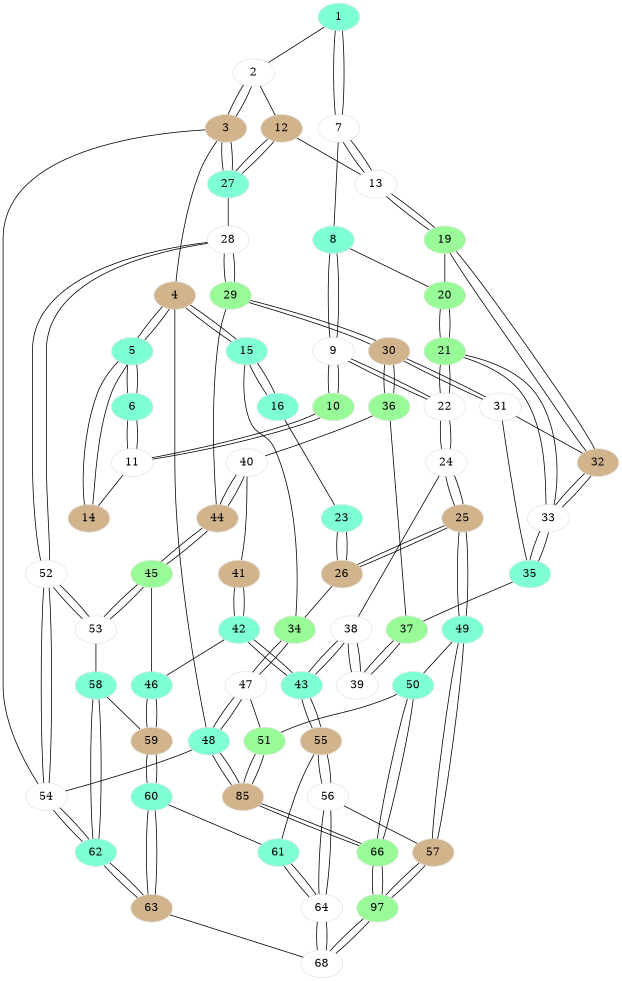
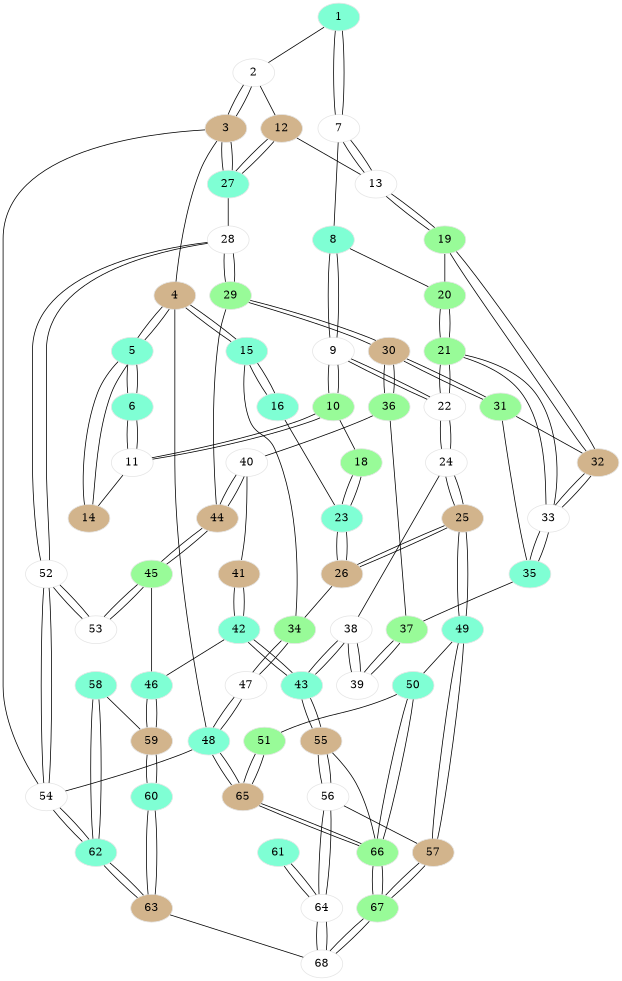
  graph {
    node [color=gray90 fillcolor=white style=filled]
    2
    1 [fillcolor=aquamarine]
    7
    3 [fillcolor=tan]
    12 [fillcolor=tan]
    8 [fillcolor=aquamarine]
    13
    4 [fillcolor=tan]
    27 [fillcolor=aquamarine]
    54
    5 [fillcolor=aquamarine]
    15 [fillcolor=aquamarine]
    48 [fillcolor=aquamarine]
    28
    62 [fillcolor=aquamarine]
    6 [fillcolor=aquamarine]
    14 [fillcolor=tan]
    16 [fillcolor=aquamarine]
    34 [fillcolor=palegreen]
-   65 [fillcolor=tan label=85]
+   65 [fillcolor=tan]
    11
    9
    20 [fillcolor=palegreen]
    19 [fillcolor=palegreen]
    10 [fillcolor=palegreen]
    22
    21 [fillcolor=palegreen]
+   18 [fillcolor=palegreen]
    24
    23 [fillcolor=aquamarine]
    32 [fillcolor=tan]
    47
    26 [fillcolor=tan]
    33
    35 [fillcolor=aquamarine]
    25 [fillcolor=tan]
    38
    49 [fillcolor=aquamarine]
    39
    43 [fillcolor=aquamarine]
    50 [fillcolor=aquamarine]
    57 [fillcolor=tan]
    29 [fillcolor=palegreen]
    52
    30 [fillcolor=tan]
    44 [fillcolor=tan]
    53
-   31
+   31 [fillcolor=palegreen]
    36 [fillcolor=palegreen]
    45 [fillcolor=palegreen]
    37 [fillcolor=palegreen]
    40
    51 [fillcolor=palegreen]
    41 [fillcolor=tan]
    55 [fillcolor=tan]
    42 [fillcolor=aquamarine]
    46 [fillcolor=aquamarine]
    59 [fillcolor=tan]
    56
    61 [fillcolor=aquamarine]
    58 [fillcolor=aquamarine]
    60 [fillcolor=aquamarine]
    66 [fillcolor=palegreen]
-   67 [fillcolor=palegreen label=97]
+   67 [fillcolor=palegreen]
    63 [fillcolor=tan]
    64
    68
    2 -- 3
    2 -- 3
    2 -- 12
    1 -- 2
    1 -- 7
    1 -- 7
    7 -- 8
    7 -- 13
    7 -- 13
    3 -- 4
    3 -- 27
    3 -- 27
    3 -- 54
    12 -- 13
    12 -- 27
    12 -- 27
    8 -- 9
    8 -- 9
    8 -- 20
    13 -- 19
    13 -- 19
    4 -- 5
    4 -- 5
    4 -- 15
    4 -- 15
    4 -- 48
    27 -- 28
    54 -- 62
    54 -- 62
    5 -- 6
    5 -- 6
    5 -- 14
    5 -- 14
    15 -- 16
    15 -- 16
    15 -- 34
    48 -- 54
    48 -- 65
    48 -- 65
    28 -- 29
    28 -- 29
    28 -- 52
    28 -- 52
    62 -- 63
    62 -- 63
    6 -- 11
    6 -- 11
    16 -- 23
    34 -- 47
    34 -- 47
    65 -- 66
    65 -- 66
    11 -- 14
    9 -- 10
    9 -- 10
    9 -- 22
    9 -- 22
    20 -- 21
    20 -- 21
    19 -- 20
    19 -- 32
    19 -- 32
    10 -- 11
    10 -- 11
+   10 -- 18
    22 -- 24
    22 -- 24
    21 -- 22
    21 -- 22
    21 -- 33
    21 -- 33
+   18 -- 23
+   18 -- 23
    24 -- 25
    24 -- 25
    24 -- 38
    23 -- 26
    23 -- 26
    32 -- 33
    32 -- 33
    47 -- 48
    47 -- 48
-   47 -- 51
    26 -- 34
    33 -- 35
    33 -- 35
    35 -- 37
    25 -- 26
    25 -- 26
    25 -- 49
    25 -- 49
    38 -- 39
    38 -- 39
    38 -- 43
    38 -- 43
    49 -- 50
    49 -- 57
    49 -- 57
    43 -- 55
    43 -- 55
    50 -- 51
    50 -- 66
    50 -- 66
    57 -- 67
    57 -- 67
    29 -- 30
    29 -- 30
    29 -- 44
    52 -- 54
    52 -- 54
    52 -- 53
    52 -- 53
    30 -- 31
    30 -- 31
    30 -- 36
    30 -- 36
    44 -- 45
    44 -- 45
-   53 -- 58
    31 -- 32
    31 -- 35
    36 -- 37
    36 -- 40
    45 -- 53
    45 -- 53
    45 -- 46
    37 -- 39
    37 -- 39
    40 -- 44
    40 -- 44
    40 -- 41
    51 -- 65
    51 -- 65
    41 -- 42
    41 -- 42
    55 -- 56
    55 -- 56
-   55 -- 61
+   55 -- 66
    42 -- 43
    42 -- 43
    42 -- 46
    46 -- 59
    46 -- 59
    59 -- 60
    59 -- 60
    56 -- 57
    56 -- 64
    56 -- 64
    61 -- 64
    61 -- 64
    58 -- 62
    58 -- 62
    58 -- 59
-   60 -- 61
    60 -- 63
    60 -- 63
    66 -- 67
    66 -- 67
    67 -- 68
    67 -- 68
    63 -- 68
    64 -- 68
    64 -- 68
  }
